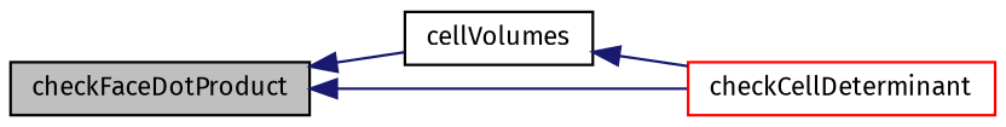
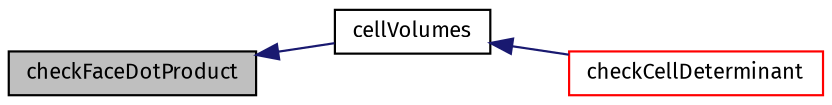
  digraph {
    fontname="Fira Sans"
    rankdir=LR
    node [color=black fontname="Fira Sans" fontsize=10 shape=record]
    edge [color=midnightblue dir=back fontname="Fira Sans" fontsize=10 labelfontname=FreeSans labelfontsize=10 style=solid]
    n1 [fillcolor=grey75 fontcolor=black height=0.2 label=checkFaceDotProduct style=filled width=0.4]
    n2 [height=0.2 label=cellVolumes width=0.4]
    n3 [color=red height=0.2 label=checkCellDeterminant width=0.4]
    n1 -> n2
-   n1 -> n3
    n2 -> n3
  }
